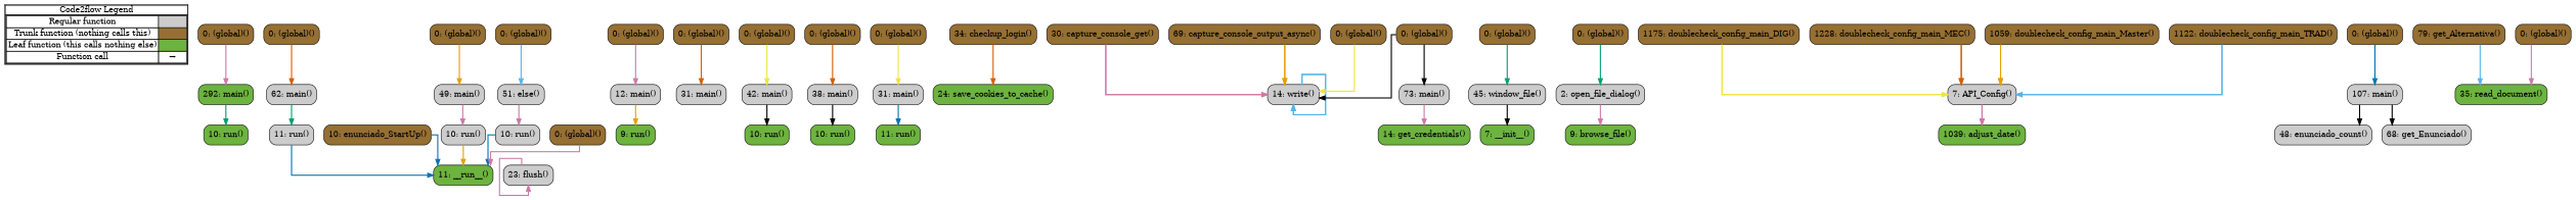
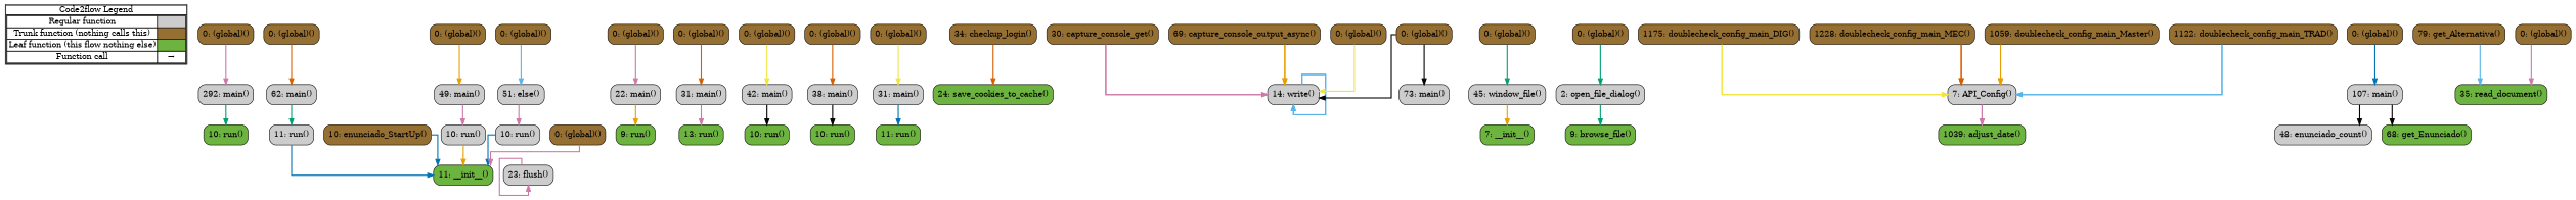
  digraph {
    concentrate=true
    rankdir=TB
    splines=ortho
    node [shape=rect fillcolor="#966F33" style="rounded,filled"]
    edge [color="#E69F00" penwidth=2]
-   n1 [label=<         <table cellspacing="0" cellpadding="0" border="1"><tr><td>Code2flow Legend</td></tr><tr><td>         <table cellspacing="0">         <tr><td>Regular function</td><td width="50px" bgcolor='#cccccc'></td></tr>         <tr><td>Trunk function (nothing calls this)</td><td bgcolor='#966F33'></td></tr>         <tr><td>Leaf function (this calls nothing else)</td><td bgcolor='#6db33f'></td></tr>         <tr><td>Function call</td><td><font color='black'>&#8594;</font></td></tr>         </table></td></tr></table>         > margin=0 shape=none fillcolor="" style=""]
+   n1 [label=<         <table cellspacing="0" cellpadding="0" border="1"><tr><td>Code2flow Legend</td></tr><tr><td>         <table cellspacing="0">         <tr><td>Regular function</td><td width="50px" bgcolor='#cccccc'></td></tr>         <tr><td>Trunk function (nothing calls this)</td><td bgcolor='#966F33'></td></tr>         <tr><td>Leaf function (this flow nothing else)</td><td bgcolor='#6db33f'></td></tr>         <tr><td>Function call</td><td><font color='black'>&#8594;</font></td></tr>         </table></td></tr></table>         > margin=0 shape=none fillcolor="" style=""]
    n2 [label="0: (global)()"]
-   n3 [fillcolor="#6db33f" label="292: main()"]
+   n3 [fillcolor="#cccccc" label="292: main()"]
    n4 [fillcolor="#6db33f" label="10: run()"]
    n5 [label="0: (global)()"]
    n6 [fillcolor="#cccccc" label="62: main()"]
    n7 [fillcolor="#cccccc" label="11: run()"]
    n8 [label="10: enunciado_StartUp()"]
    n9 [label="0: (global)()"]
-   n10 [fillcolor="#cccccc" label="12: main()"]
+   n10 [fillcolor="#cccccc" label="22: main()"]
    n11 [fillcolor="#6db33f" label="9: run()"]
    n12 [label="0: (global)()"]
    n13 [fillcolor="#cccccc" label="31: main()"]
+   n14 [fillcolor="#6db33f" label="13: run()"]
    n15 [label="0: (global)()"]
    n16 [fillcolor="#cccccc" label="42: main()"]
    n17 [fillcolor="#6db33f" label="10: run()"]
    n18 [label="0: (global)()"]
    n19 [fillcolor="#cccccc" label="49: main()"]
    n20 [fillcolor="#cccccc" label="10: run()"]
    n21 [label="0: (global)()"]
    n22 [fillcolor="#cccccc" label="51: else()"]
    n23 [fillcolor="#cccccc" label="10: run()"]
    n24 [label="0: (global)()"]
    n25 [fillcolor="#cccccc" label="38: main()"]
    n26 [fillcolor="#6db33f" label="10: run()"]
    n27 [label="0: (global)()"]
    n28 [fillcolor="#cccccc" label="31: main()"]
    n29 [fillcolor="#6db33f" label="11: run()"]
    n30 [label="34: checkup_login()"]
    n31 [fillcolor="#6db33f" label="24: save_cookies_to_cache()"]
-   n32 [fillcolor="#6db33f" label="11: __run__()"]
+   n32 [fillcolor="#6db33f" label="11: __init__()"]
    n33 [fillcolor="#cccccc" label="23: flush()"]
    n34 [fillcolor="#cccccc" label="14: write()"]
    n35 [label="0: (global)()"]
    n36 [label="30: capture_console_get()"]
    n37 [label="69: capture_console_output_async()"]
    n38 [fillcolor="#6db33f" label="7: __init__()"]
    n39 [label="0: (global)()"]
    n40 [fillcolor="#cccccc" label="45: window_file()"]
    n41 [label="0: (global)()"]
    n42 [fillcolor="#6db33f" label="9: browse_file()"]
    n43 [fillcolor="#cccccc" label="2: open_file_dialog()"]
    n44 [fillcolor="#cccccc" label="7: API_Config()"]
    n45 [fillcolor="#6db33f" label="1039: adjust_date()"]
    n46 [label="1175: doublecheck_config_main_DIG()"]
    n47 [label="1228: doublecheck_config_main_MEC()"]
    n48 [label="1059: doublecheck_config_main_Master()"]
    n49 [label="1122: doublecheck_config_main_TRAD()"]
    n50 [label="0: (global)()"]
    n51 [fillcolor="#cccccc" label="48: enunciado_count()"]
    n52 [label="79: get_Alternativa()"]
-   n53 [fillcolor="#cccccc" label="68: get_Enunciado()"]
+   n53 [fillcolor="#6db33f" label="68: get_Enunciado()"]
    n54 [fillcolor="#cccccc" label="107: main()"]
    n55 [fillcolor="#6db33f" label="35: read_document()"]
    n56 [label="0: (global)()"]
-   n57 [fillcolor="#6db33f" label="14: get_credentials()"]
    n58 [fillcolor="#cccccc" label="73: main()"]
    n59 [label="0: (global)()"]
    n60 [label="0: (global)()"]
    subgraph sub_1 {
      label=legend
      rank=min
      n1
    }
    subgraph sub_2 {
      label="File: Main_ATividades_Praticas"
      style=dotted
      n2
      n3
      n4
    }
    subgraph sub_3 {
      label="File: Main_BQ"
      style=dotted
      n5
      n6
      n7
    }
    subgraph sub_4 {
      label="File: Main_StartUp"
      style=dotted
      n8
    }
    subgraph sub_5 {
      label="File: Main_Test"
      style=dotted
      n9
      n10
      n11
    }
    subgraph sub_6 {
      label="File: Main_ajusteData"
      style=dotted
      n12
      n13
+     n14
    }
    subgraph sub_7 {
      label="File: Main_config_doublecheck"
      style=dotted
      n15
      n16
      n17
    }
    subgraph sub_8 {
      label="File: Main_copy_material"
      style=dotted
      n18
      n19
      n20
    }
    subgraph sub_9 {
      label="File: Main_copy_sala"
      style=dotted
      n21
      n22
      n23
    }
    subgraph sub_10 {
      label="File: Main_doubleCheck_Mescla"
      style=dotted
      n24
      n25
      n26
    }
    subgraph sub_11 {
      label="File: Main_doublecheck_Master"
      style=dotted
      n27
      n28
      n29
    }
    subgraph sub_12 {
      label="File: checkup_login"
      style=dotted
      n30
      n31
    }
    subgraph sub_13 {
      label="File: consoleWrapper"
      style=dotted
      n35
      n36
      n37
      subgraph sub_14 {
        label="Class: TimeStampedStream"
        style=dotted
        n32
        n33
        n34
      }
    }
    subgraph sub_15 {
      label="File: fileChooser"
      style=dotted
      n39
      n40
      subgraph sub_16 {
        label="Class: MainWindow"
        style=dotted
        n38
      }
    }
    subgraph sub_17 {
      label="File: fileChooser-teste"
      style=dotted
      n41
      n42
      n43
    }
    subgraph sub_18 {
      label="File: getAPIContentConfig"
      style=dotted
      n44
      n45
      n46
      n47
      n48
      n49
    }
    subgraph sub_19 {
      label="File: getBQ"
      style=dotted
      n50
      n51
      n52
      n53
      n54
      n55
    }
    subgraph sub_20 {
      label="File: getCredentials"
      style=dotted
      n56
-     n57
      n58
    }
    subgraph sub_21 {
      label="File: getData"
      style=dotted
      n59
    }
    subgraph sub_22 {
      label="File: tester"
      style=dotted
      n60
    }
    n2 -> n3 [color="#CC79A7"]
    n3 -> n4 [color="#009E73"]
    n5 -> n6 [color="#D55E00"]
    n6 -> n7 [color="#009E73"]
    n7 -> n32 [color="#0072B2"]
    n8 -> n32 [color="#0072B2"]
    n9 -> n10 [color="#CC79A7"]
    n10 -> n11
    n12 -> n13 [color="#D55E00"]
+   n13 -> n14 [color="#CC79A7"]
    n15 -> n16 [color="#F0E442"]
    n16 -> n17 [color="#000000"]
    n18 -> n19
    n19 -> n20 [color="#CC79A7"]
    n20 -> n32
    n21 -> n22 [color="#56B4E9"]
    n22 -> n23 [color="#CC79A7"]
    n23 -> n32 [color="#0072B2"]
    n24 -> n25 [color="#D55E00"]
    n25 -> n26 [color="#000000"]
    n27 -> n28 [color="#F0E442"]
    n28 -> n29 [color="#0072B2"]
    n30 -> n31 [color="#D55E00"]
    n33 -> n33 [color="#CC79A7"]
    n34 -> n34 [color="#56B4E9"]
    n34 -> n34 [color="#56B4E9"]
    n35 -> n32 [color="#CC79A7"]
    n36 -> n34 [color="#CC79A7"]
    n36 -> n34 [color="#CC79A7"]
    n37 -> n34
    n37 -> n34
    n37 -> n34
    n37 -> n34
    n39 -> n40 [color="#009E73"]
-   n40 -> n38 [color="#000000"]
+   n40 -> n38
    n41 -> n43 [color="#009E73"]
-   n43 -> n42 [color="#CC79A7"]
+   n43 -> n42 [color="#009E73"]
    n44 -> n45 [color="#CC79A7"]
    n44 -> n45 [color="#CC79A7"]
    n44 -> n45 [color="#CC79A7"]
    n46 -> n44 [color="#F0E442"]
    n46 -> n44 [color="#F0E442"]
    n46 -> n44 [color="#F0E442"]
    n46 -> n44 [color="#F0E442"]
    n46 -> n44 [color="#F0E442"]
    n46 -> n44 [color="#F0E442"]
    n46 -> n44 [color="#F0E442"]
    n46 -> n44 [color="#F0E442"]
    n46 -> n44 [color="#F0E442"]
    n46 -> n44 [color="#F0E442"]
    n46 -> n44 [color="#F0E442"]
    n46 -> n44 [color="#F0E442"]
    n46 -> n44 [color="#F0E442"]
    n46 -> n44 [color="#F0E442"]
    n46 -> n44 [color="#F0E442"]
    n46 -> n44 [color="#F0E442"]
    n46 -> n44 [color="#F0E442"]
    n46 -> n44 [color="#F0E442"]
    n46 -> n44 [color="#F0E442"]
    n46 -> n44 [color="#F0E442"]
    n47 -> n44 [color="#D55E00"]
    n47 -> n44 [color="#D55E00"]
    n47 -> n44 [color="#D55E00"]
    n47 -> n44 [color="#D55E00"]
    n47 -> n44 [color="#D55E00"]
    n47 -> n44 [color="#D55E00"]
    n47 -> n44 [color="#D55E00"]
    n47 -> n44 [color="#D55E00"]
    n47 -> n44 [color="#D55E00"]
    n47 -> n44 [color="#D55E00"]
    n47 -> n44 [color="#D55E00"]
    n47 -> n44 [color="#D55E00"]
    n47 -> n44 [color="#D55E00"]
    n47 -> n44 [color="#D55E00"]
    n47 -> n44 [color="#D55E00"]
    n47 -> n44 [color="#D55E00"]
    n47 -> n44 [color="#D55E00"]
    n47 -> n44 [color="#D55E00"]
    n47 -> n44 [color="#D55E00"]
    n48 -> n44
    n48 -> n44
    n48 -> n44
    n48 -> n44
    n48 -> n44
    n48 -> n44
    n48 -> n44
    n48 -> n44
    n48 -> n44
    n48 -> n44
    n48 -> n44
    n48 -> n44
    n48 -> n44
    n48 -> n44
    n48 -> n44
    n48 -> n44
    n48 -> n44
    n48 -> n44
    n48 -> n44
    n48 -> n44
    n48 -> n44
    n48 -> n44
    n48 -> n44
    n48 -> n44
    n49 -> n44 [color="#56B4E9"]
    n49 -> n44 [color="#56B4E9"]
    n49 -> n44 [color="#56B4E9"]
    n49 -> n44 [color="#56B4E9"]
    n49 -> n44 [color="#56B4E9"]
    n49 -> n44 [color="#56B4E9"]
    n49 -> n44 [color="#56B4E9"]
    n49 -> n44 [color="#56B4E9"]
    n49 -> n44 [color="#56B4E9"]
    n49 -> n44 [color="#56B4E9"]
    n49 -> n44 [color="#56B4E9"]
    n49 -> n44 [color="#56B4E9"]
    n49 -> n44 [color="#56B4E9"]
    n49 -> n44 [color="#56B4E9"]
    n49 -> n44 [color="#56B4E9"]
    n49 -> n44 [color="#56B4E9"]
    n49 -> n44 [color="#56B4E9"]
    n49 -> n44 [color="#56B4E9"]
    n49 -> n44 [color="#56B4E9"]
    n49 -> n44 [color="#56B4E9"]
    n50 -> n54 [color="#0072B2"]
    n52 -> n55 [color="#56B4E9"]
    n54 -> n51 [color="#000000"]
    n54 -> n53 [color="#000000"]
    n56 -> n34 [color="#000000"]
    n56 -> n58 [color="#000000"]
-   n58 -> n57 [color="#CC79A7"]
    n59 -> n34 [color="#F0E442"]
    n60 -> n55 [color="#CC79A7"]
  }
